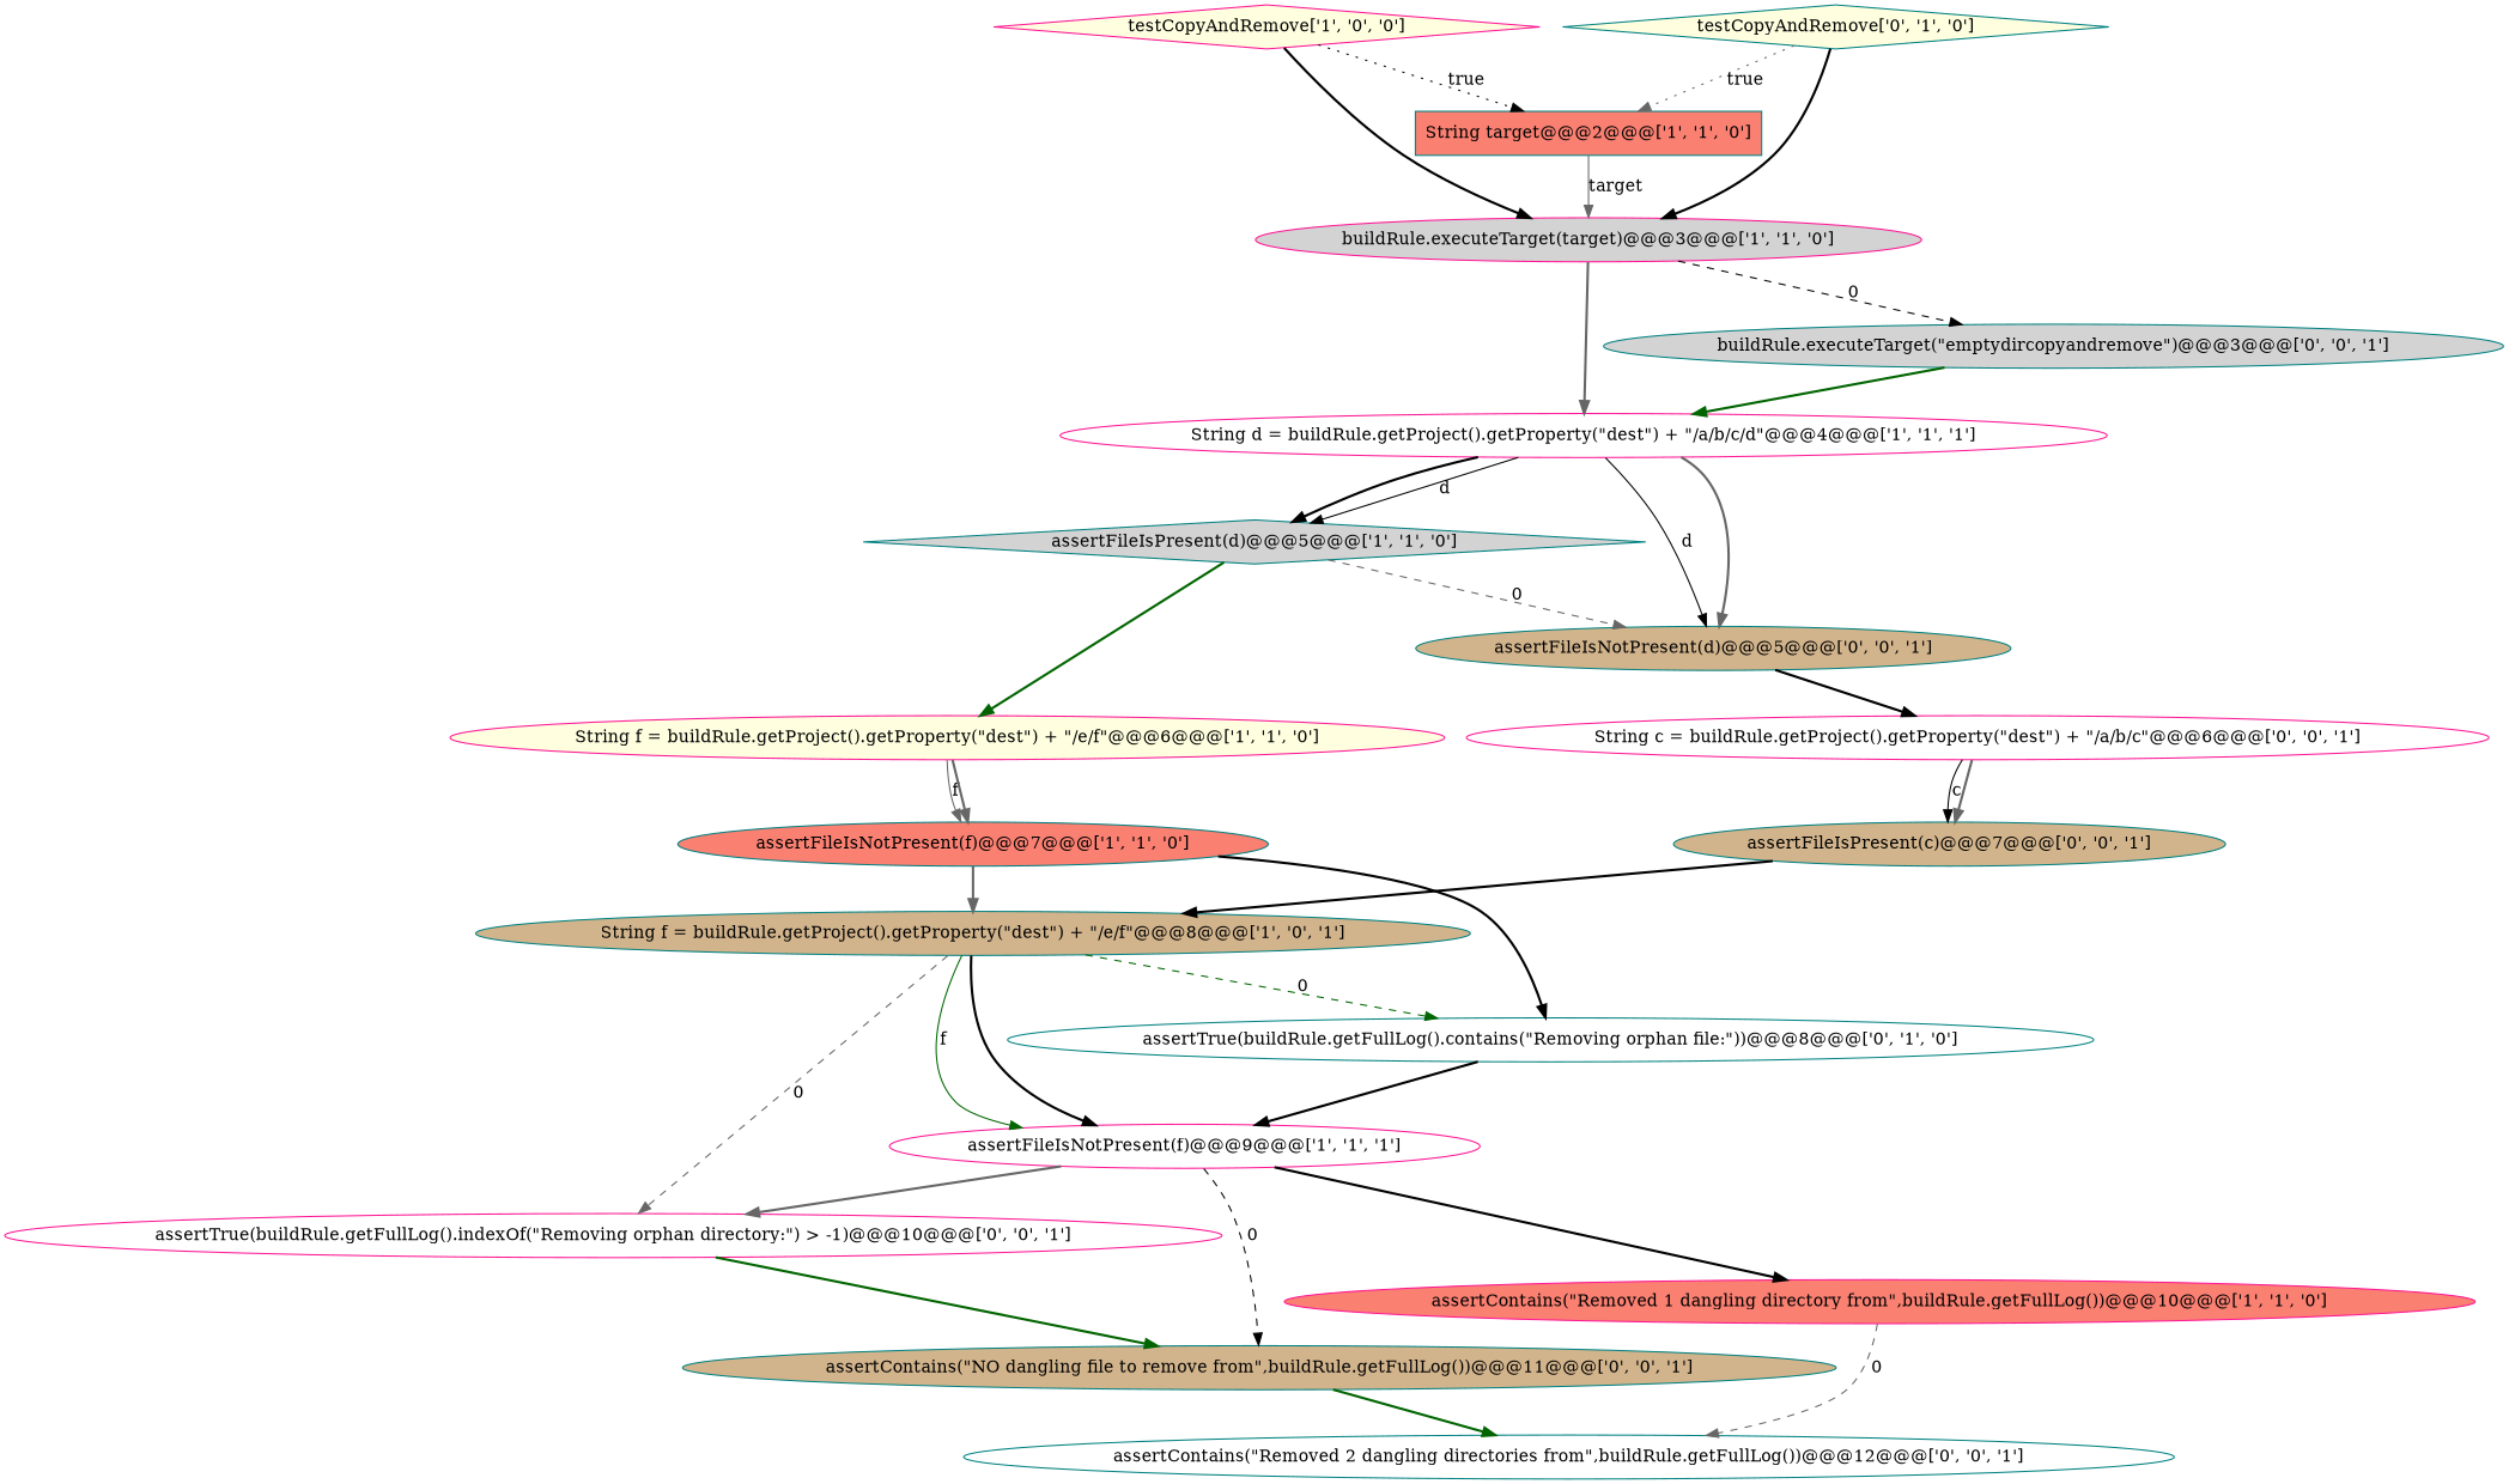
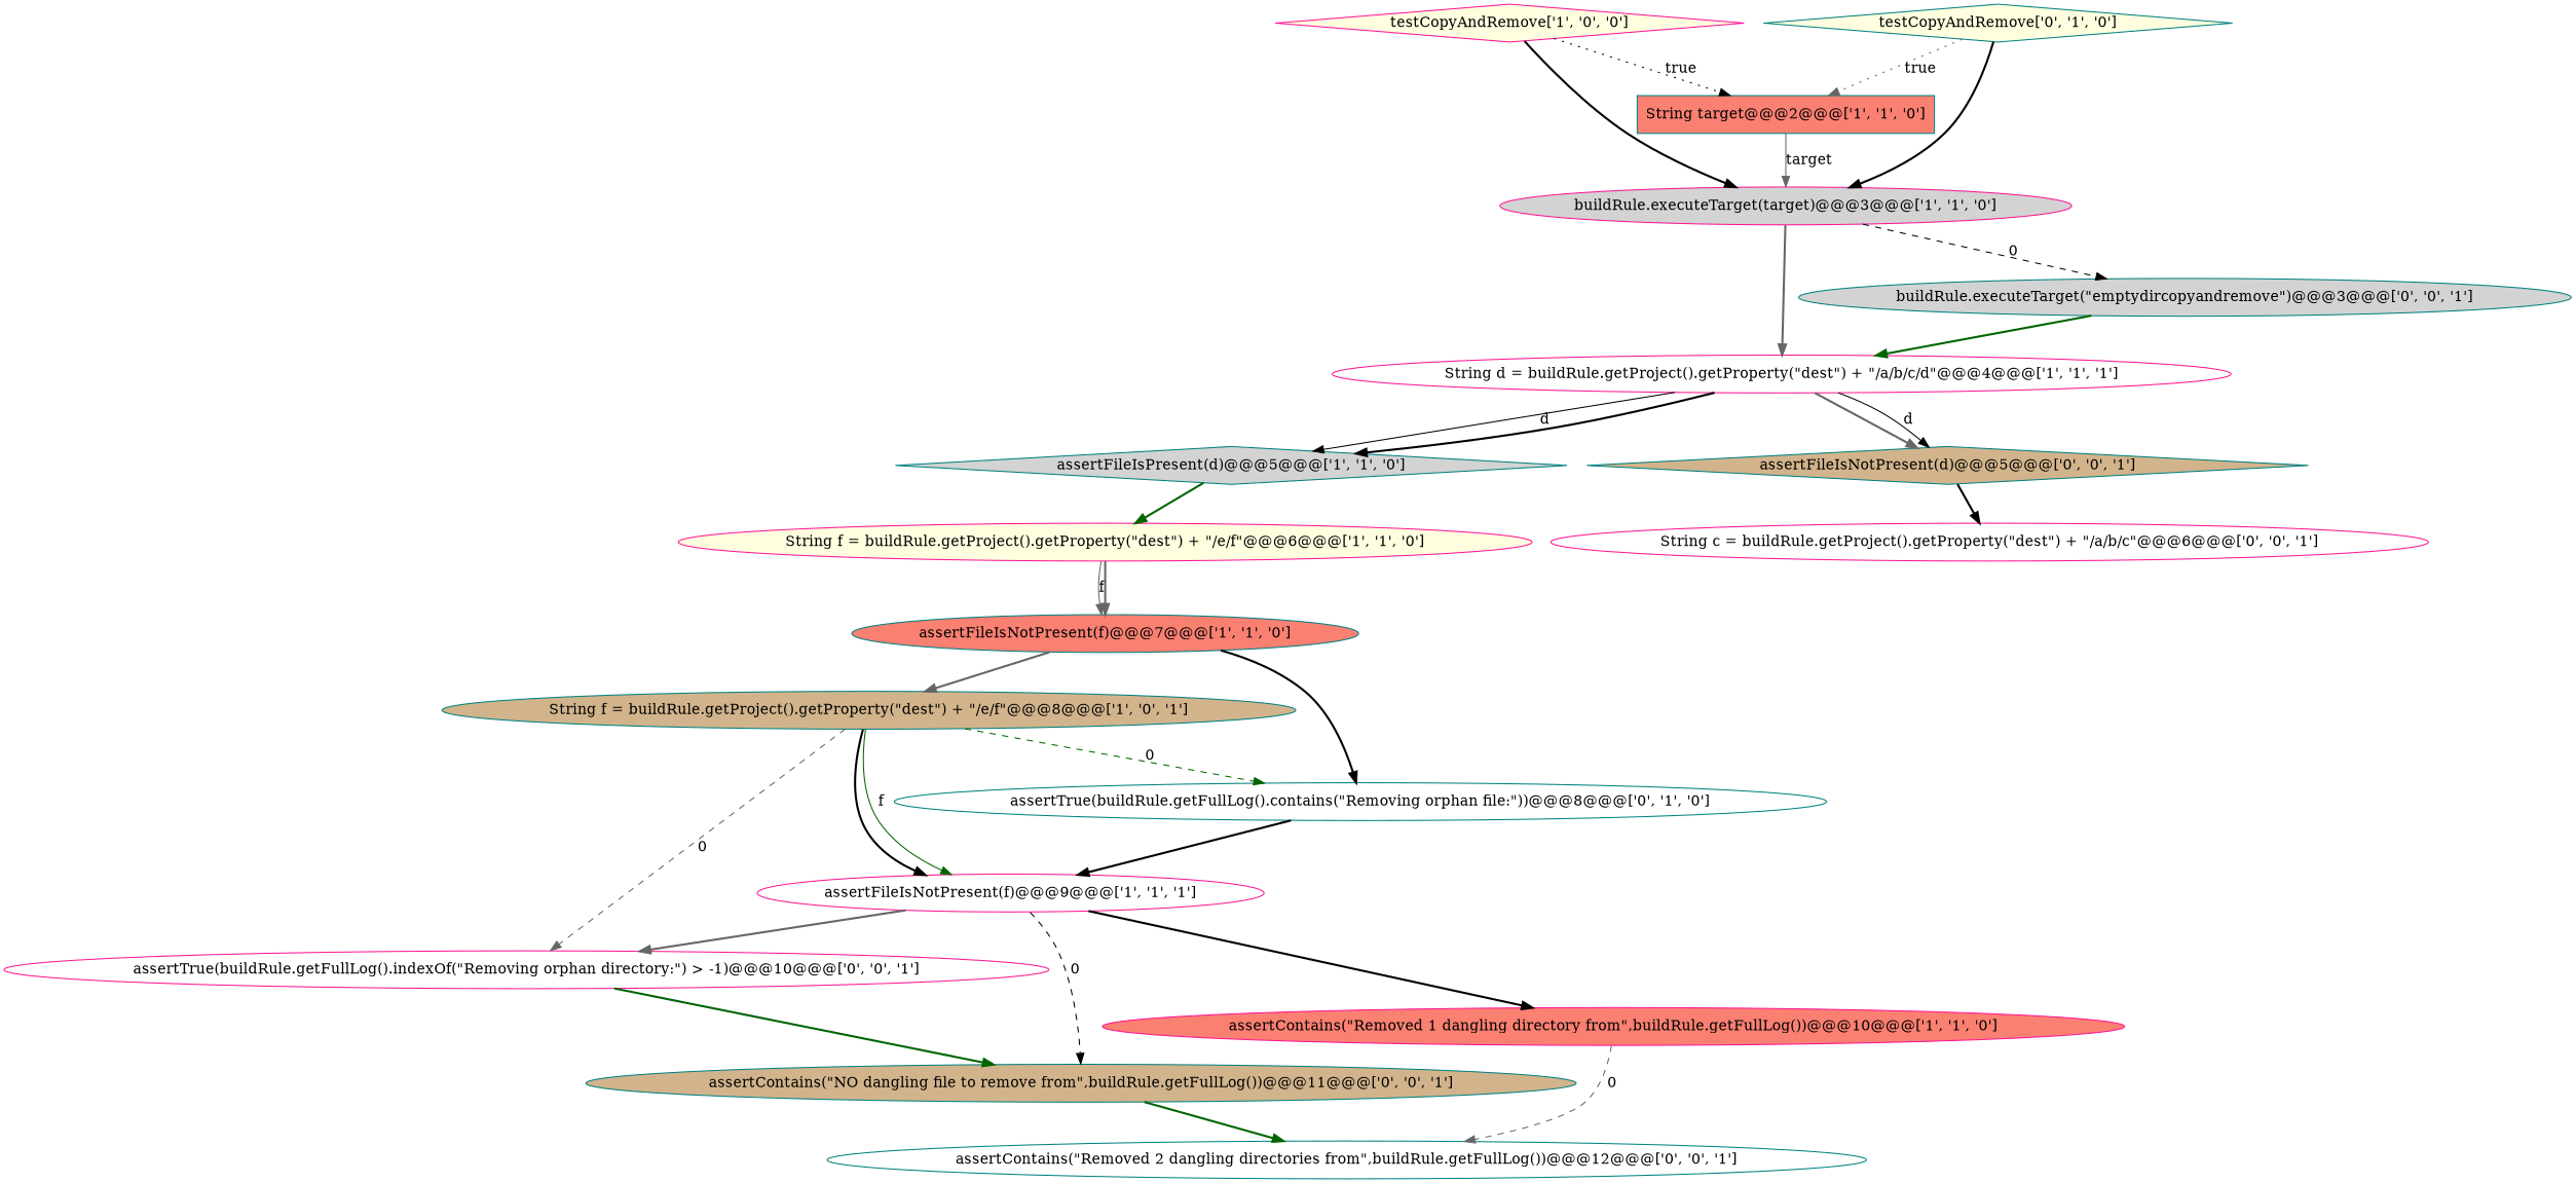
  digraph {
    node [color=teal fillcolor=white shape=ellipse style=filled]
    edge [color=black style=bold]
    n1 [color=deeppink fillcolor=salmon label="assertContains(\"Removed 1 dangling directory from\",buildRule.getFullLog())@@@10@@@['1', '1', '0']"]
    n2 [label="assertContains(\"Removed 2 dangling directories from\",buildRule.getFullLog())@@@12@@@['0', '0', '1']"]
-   n3 [fillcolor=tan label="assertFileIsPresent(c)@@@7@@@['0', '0', '1']"]
    n4 [fillcolor=tan label="String f = buildRule.getProject().getProperty(\"dest\") + \"/e/f\"@@@8@@@['1', '0', '1']"]
    n5 [color=deeppink label="assertTrue(buildRule.getFullLog().indexOf(\"Removing orphan directory:\") > -1)@@@10@@@['0', '0', '1']"]
    n6 [label="assertTrue(buildRule.getFullLog().contains(\"Removing orphan file:\"))@@@8@@@['0', '1', '0']"]
    n7 [color=deeppink label="assertFileIsNotPresent(f)@@@9@@@['1', '1', '1']"]
    n8 [color=deeppink fillcolor=lightyellow label="testCopyAndRemove['1', '0', '0']" shape=diamond]
    n9 [fillcolor=salmon label="String target@@@2@@@['1', '1', '0']" shape=box]
    n10 [color=deeppink fillcolor=lightgrey label="buildRule.executeTarget(target)@@@3@@@['1', '1', '0']"]
    n11 [fillcolor=lightgrey label="buildRule.executeTarget(\"emptydircopyandremove\")@@@3@@@['0', '0', '1']"]
    n12 [color=deeppink label="String d = buildRule.getProject().getProperty(\"dest\") + \"/a/b/c/d\"@@@4@@@['1', '1', '1']"]
    n13 [color=deeppink label="String c = buildRule.getProject().getProperty(\"dest\") + \"/a/b/c\"@@@6@@@['0', '0', '1']"]
    n14 [fillcolor=tan label="assertContains(\"NO dangling file to remove from\",buildRule.getFullLog())@@@11@@@['0', '0', '1']"]
    n15 [fillcolor=lightyellow label="testCopyAndRemove['0', '1', '0']" shape=diamond]
    n16 [fillcolor=lightgrey label="assertFileIsPresent(d)@@@5@@@['1', '1', '0']" shape=diamond]
-   n17 [fillcolor=tan label="assertFileIsNotPresent(d)@@@5@@@['0', '0', '1']"]
+   n17 [fillcolor=tan label="assertFileIsNotPresent(d)@@@5@@@['0', '0', '1']" shape=diamond]
    n18 [color=deeppink fillcolor=lightyellow label="String f = buildRule.getProject().getProperty(\"dest\") + \"/e/f\"@@@6@@@['1', '1', '0']"]
    n19 [fillcolor=salmon label="assertFileIsNotPresent(f)@@@7@@@['1', '1', '0']"]
    n1 -> n2 [color=gray40 label=0 style=dashed]
-   n3 -> n4
    n4 -> n5 [color=gray40 label=0 style=dashed]
    n4 -> n6 [color=darkgreen label=0 style=dashed]
    n4 -> n7 [color=darkgreen label=f style=solid]
    n4 -> n7
    n5 -> n14 [color=darkgreen]
    n6 -> n7
    n7 -> n1
    n7 -> n5 [color=gray40]
    n7 -> n14 [label=0 style=dashed]
    n8 -> n9 [label=true style=dotted]
    n8 -> n10
    n9 -> n10 [color=gray40 label=target style=solid]
    n10 -> n11 [label=0 style=dashed]
    n10 -> n12 [color=gray40]
    n11 -> n12 [color=darkgreen]
    n12 -> n16 [label=d style=solid]
    n12 -> n16
    n12 -> n17 [color=gray40]
    n12 -> n17 [label=d style=solid]
-   n13 -> n3 [label=c style=solid]
-   n13 -> n3 [color=gray40]
    n14 -> n2 [color=darkgreen]
    n15 -> n9 [color=gray40 label=true style=dotted]
    n15 -> n10
-   n16 -> n17 [color=gray40 label=0 style=dashed]
    n16 -> n18 [color=darkgreen]
    n17 -> n13
    n18 -> n19 [color=gray40 label=f style=solid]
    n18 -> n19 [color=gray40]
    n19 -> n4 [color=gray40]
    n19 -> n6
  }
